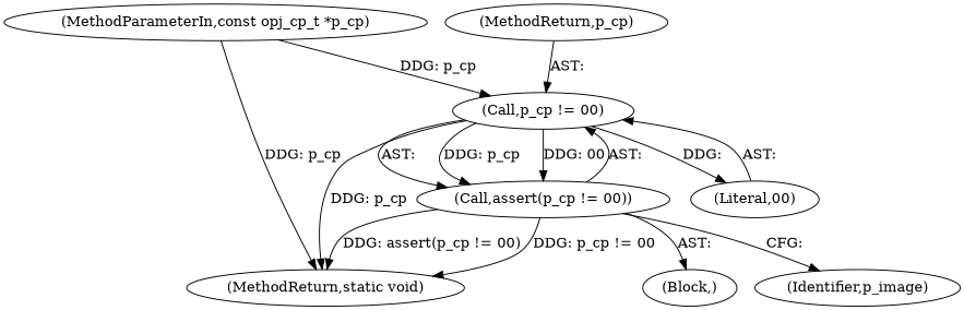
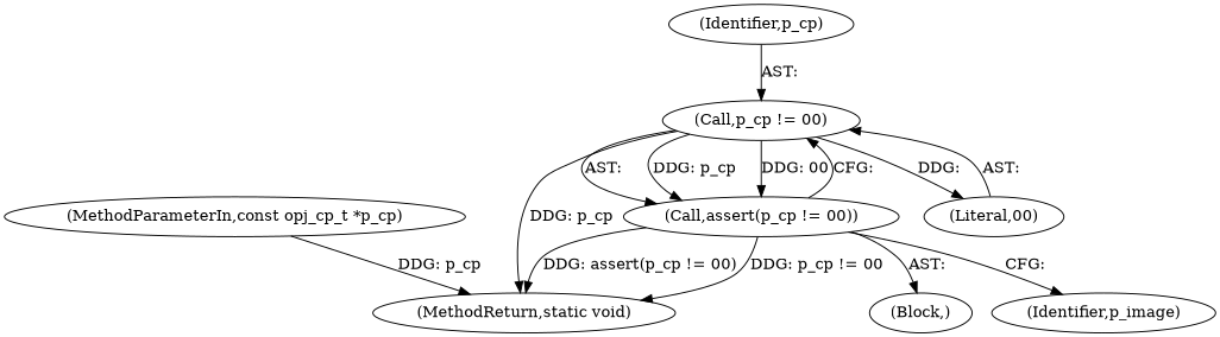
  digraph {
    n1 [label="(MethodParameterIn,const opj_cp_t *p_cp)"]
    n2 [label="(Call,p_cp != 00)"]
    n3 [label="(MethodReturn,static void)"]
    n4 [label="(Call,assert(p_cp != 00))"]
    n5 [label="(Literal,00)"]
    n6 [label="(Block,)"]
    n7 [label="(Identifier,p_image)"]
-   n8 [label="(MethodReturn,p_cp)"]
-   n1 -> n2 [label="DDG: p_cp"]
+   n8 [label="(Identifier,p_cp)"]
    n1 -> n3 [label="DDG: p_cp"]
    n2 -> n3 [label="DDG: p_cp"]
    n2 -> n4 [label="AST: "]
    n2 -> n4 [label="DDG: p_cp"]
    n2 -> n4 [label="DDG: 00"]
    n2 -> n5 [label="DDG: "]
-   n4 -> n2 [label="AST: "]
+   n4 -> n2 [label="CFG: "]
    n4 -> n3 [label="DDG: assert(p_cp != 00)"]
    n4 -> n3 [label="DDG: p_cp != 00"]
    n4 -> n6 [label="AST: "]
    n4 -> n7 [label="CFG: "]
    n5 -> n2 [label="AST: "]
    n8 -> n2 [label="AST: "]
  }
